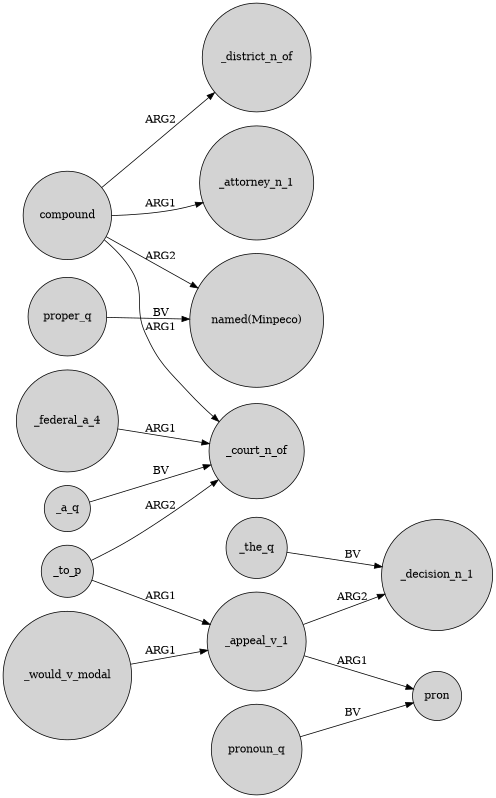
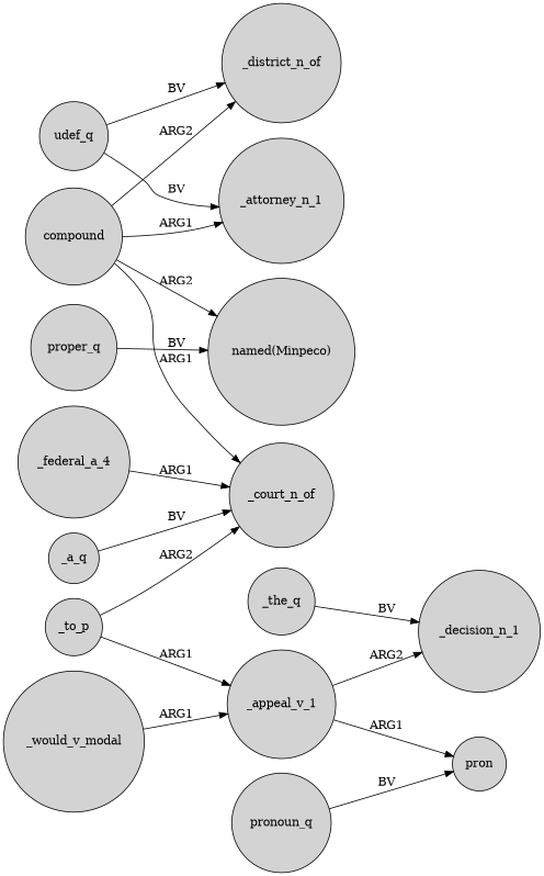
  digraph {
    rankdir=LR
    node [shape=circle style=filled]
    compound
    _attorney_n_1
    "named(Minpeco)"
    _court_n_of
    _district_n_of
+   udef_q
    _would_v_modal
    _appeal_v_1
    _decision_n_1
    pron
    _the_q
    n12 [label=_federal_a_4]
    _a_q
    _to_p
    proper_q
    pronoun_q
    compound -> _attorney_n_1 [label=ARG1]
    compound -> "named(Minpeco)" [label=ARG2]
    compound -> _court_n_of [label=ARG1]
    compound -> _district_n_of [label=ARG2]
+   udef_q -> _attorney_n_1 [label=BV]
+   udef_q -> _district_n_of [label=BV]
    _would_v_modal -> _appeal_v_1 [label=ARG1]
    _appeal_v_1 -> _decision_n_1 [label=ARG2]
    _appeal_v_1 -> pron [label=ARG1]
    _the_q -> _decision_n_1 [label=BV]
    n12 -> _court_n_of [label=ARG1]
    _a_q -> _court_n_of [label=BV]
    _to_p -> _court_n_of [label=ARG2]
    _to_p -> _appeal_v_1 [label=ARG1]
    proper_q -> "named(Minpeco)" [label=BV]
    pronoun_q -> pron [label=BV]
  }
